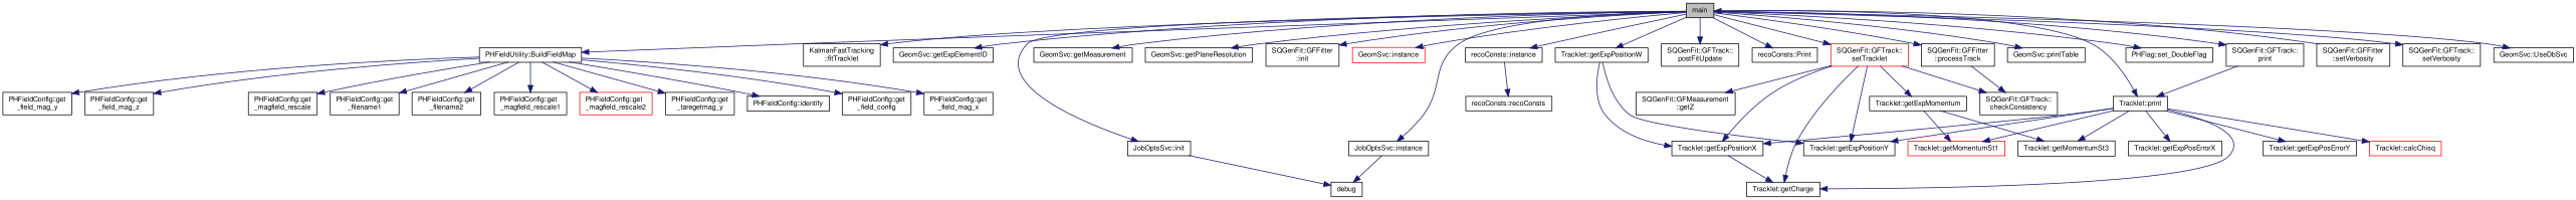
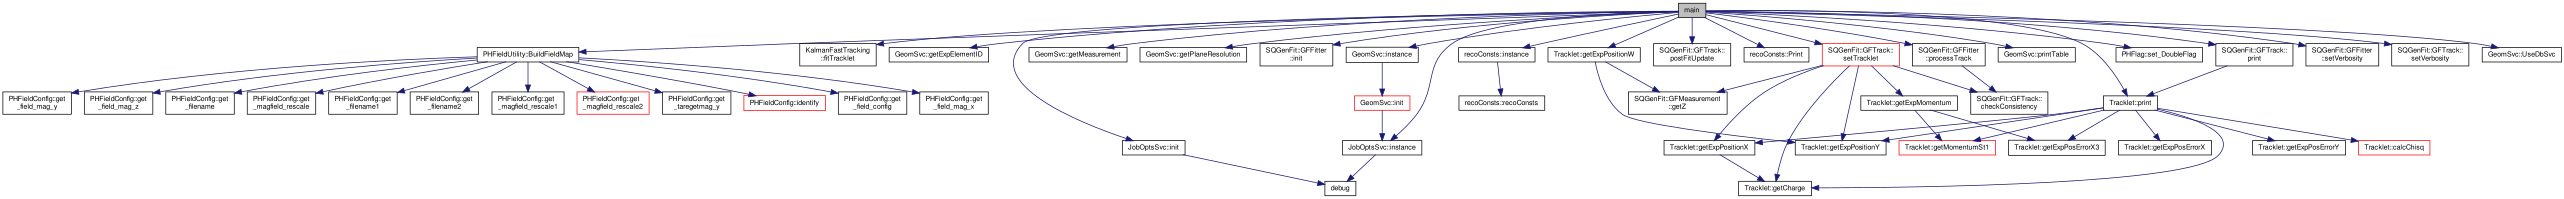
  digraph {
    rankdir=TB
    node [color=black fontname=FreeSans fontsize=10 shape=record]
    edge [color=midnightblue fontname=FreeSans fontsize=10 labelfontname=FreeSans labelfontsize=10 style=solid]
    n1 [fillcolor=grey75 fontcolor=black height=0.2 label=main style=filled width=0.4]
    n2 [height=0.2 label="PHFieldUtility::BuildFieldMap" width=0.4]
    n3 [height=0.2 label="KalmanFastTracking\l::fitTracklet" width=0.4]
    n4 [height=0.2 label="GeomSvc::getExpElementID" width=0.4]
    n5 [height=0.2 label="Tracklet::getExpPositionW" width=0.4]
    n6 [height=0.2 label="GeomSvc::getMeasurement" width=0.4]
    n7 [height=0.2 label="GeomSvc::getPlaneResolution" width=0.4]
    n8 [height=0.2 label="SQGenFit::GFFitter\l::init" width=0.4]
    n9 [height=0.2 label="JobOptsSvc::init" width=0.4]
    n10 [height=0.2 label="recoConsts::instance" width=0.4]
    n11 [height=0.2 label="JobOptsSvc::instance" width=0.4]
-   n12 [color=red height=0.2 label="GeomSvc::instance" width=0.4]
+   n12 [height=0.2 label="GeomSvc::instance" width=0.4]
    n13 [height=0.2 label="SQGenFit::GFTrack::\lpostFitUpdate" width=0.4]
    n14 [height=0.2 label="recoConsts::Print" width=0.4]
    n15 [height=0.2 label="SQGenFit::GFTrack::\lprint" width=0.4]
    n16 [height=0.2 label="Tracklet::print" width=0.4]
    n17 [height=0.2 label="GeomSvc::printTable" width=0.4]
    n18 [height=0.2 label="SQGenFit::GFFitter\l::processTrack" width=0.4]
    n19 [height=0.2 label="PHFlag::set_DoubleFlag" width=0.4]
    n20 [color=red height=0.2 label="SQGenFit::GFTrack::\lsetTracklet" width=0.4]
    n21 [height=0.2 label="SQGenFit::GFFitter\l::setVerbosity" width=0.4]
    n22 [height=0.2 label="SQGenFit::GFTrack::\lsetVerbosity" width=0.4]
    n23 [height=0.2 label="GeomSvc::UseDbSvc" width=0.4]
-   n24 [height=0.2 label="PHFieldConfig::identify" width=0.4]
+   n24 [color=red height=0.2 label="PHFieldConfig::identify" width=0.4]
    n25 [height=0.2 label="PHFieldConfig::get\l_field_config" width=0.4]
    n26 [height=0.2 label="PHFieldConfig::get\l_field_mag_x" width=0.4]
    n27 [height=0.2 label="PHFieldConfig::get\l_field_mag_y" width=0.4]
    n28 [height=0.2 label="PHFieldConfig::get\l_field_mag_z" width=0.4]
+   n29 [height=0.2 label="PHFieldConfig::get\l_filename" width=0.4]
    n30 [height=0.2 label="PHFieldConfig::get\l_magfield_rescale" width=0.4]
    n31 [height=0.2 label="PHFieldConfig::get\l_filename1" width=0.4]
    n32 [height=0.2 label="PHFieldConfig::get\l_filename2" width=0.4]
    n33 [height=0.2 label="PHFieldConfig::get\l_magfield_rescale1" width=0.4]
    n34 [color=red height=0.2 label="PHFieldConfig::get\l_magfield_rescale2" width=0.4]
    n35 [height=0.2 label="PHFieldConfig::get\l_taregetmag_y" width=0.4]
    n36 [height=0.2 label="Tracklet::getExpPositionX" width=0.4]
    n37 [height=0.2 label="Tracklet::getExpPositionY" width=0.4]
    n38 [height=0.2 label=debug width=0.4]
    n39 [height=0.2 label="recoConsts::recoConsts" width=0.4]
+   n40 [color=red height=0.2 label="GeomSvc::init" width=0.4]
    n41 [height=0.2 label="Tracklet::getCharge" width=0.4]
    n42 [color=red height=0.2 label="Tracklet::calcChisq" width=0.4]
    n43 [color=red height=0.2 label="Tracklet::getMomentumSt1" width=0.4]
-   n44 [height=0.2 label="Tracklet::getMomentumSt3" width=0.4]
+   n44 [height=0.2 label="Tracklet::getExpPosErrorX3" width=0.4]
    n45 [height=0.2 label="Tracklet::getExpPosErrorX" width=0.4]
    n46 [height=0.2 label="Tracklet::getExpPosErrorY" width=0.4]
    n47 [height=0.2 label="SQGenFit::GFTrack::\lcheckConsistency" width=0.4]
    n48 [height=0.2 label="Tracklet::getExpMomentum" width=0.4]
    n49 [height=0.2 label="SQGenFit::GFMeasurement\l::getZ" width=0.4]
    n1 -> n2
    n1 -> n3
    n1 -> n4
    n1 -> n5
    n1 -> n6
    n1 -> n7
    n1 -> n8
    n1 -> n9
    n1 -> n10
    n1 -> n11
    n1 -> n12
    n1 -> n13
    n1 -> n14
    n1 -> n15
    n1 -> n16
    n1 -> n17
    n1 -> n18
    n1 -> n19
    n1 -> n20
-   n21 -> n1
+   n1 -> n21
    n1 -> n22
    n1 -> n23
    n2 -> n24
    n2 -> n25
    n2 -> n26
    n2 -> n27
    n2 -> n28
+   n2 -> n29
    n2 -> n30
    n2 -> n31
    n2 -> n32
    n2 -> n33
    n2 -> n34
    n2 -> n35
-   n5 -> n36
+   n5 -> n49
    n5 -> n37
    n9 -> n38
    n10 -> n39
    n11 -> n38
+   n12 -> n40
    n15 -> n16
    n16 -> n36
    n16 -> n37
    n16 -> n41
    n16 -> n42
    n16 -> n43
    n16 -> n44
    n16 -> n45
    n16 -> n46
    n18 -> n47
    n20 -> n36
    n20 -> n37
    n20 -> n41
    n20 -> n47
    n20 -> n48
    n20 -> n49
    n36 -> n41
+   n40 -> n11
    n48 -> n43
    n48 -> n44
  }
